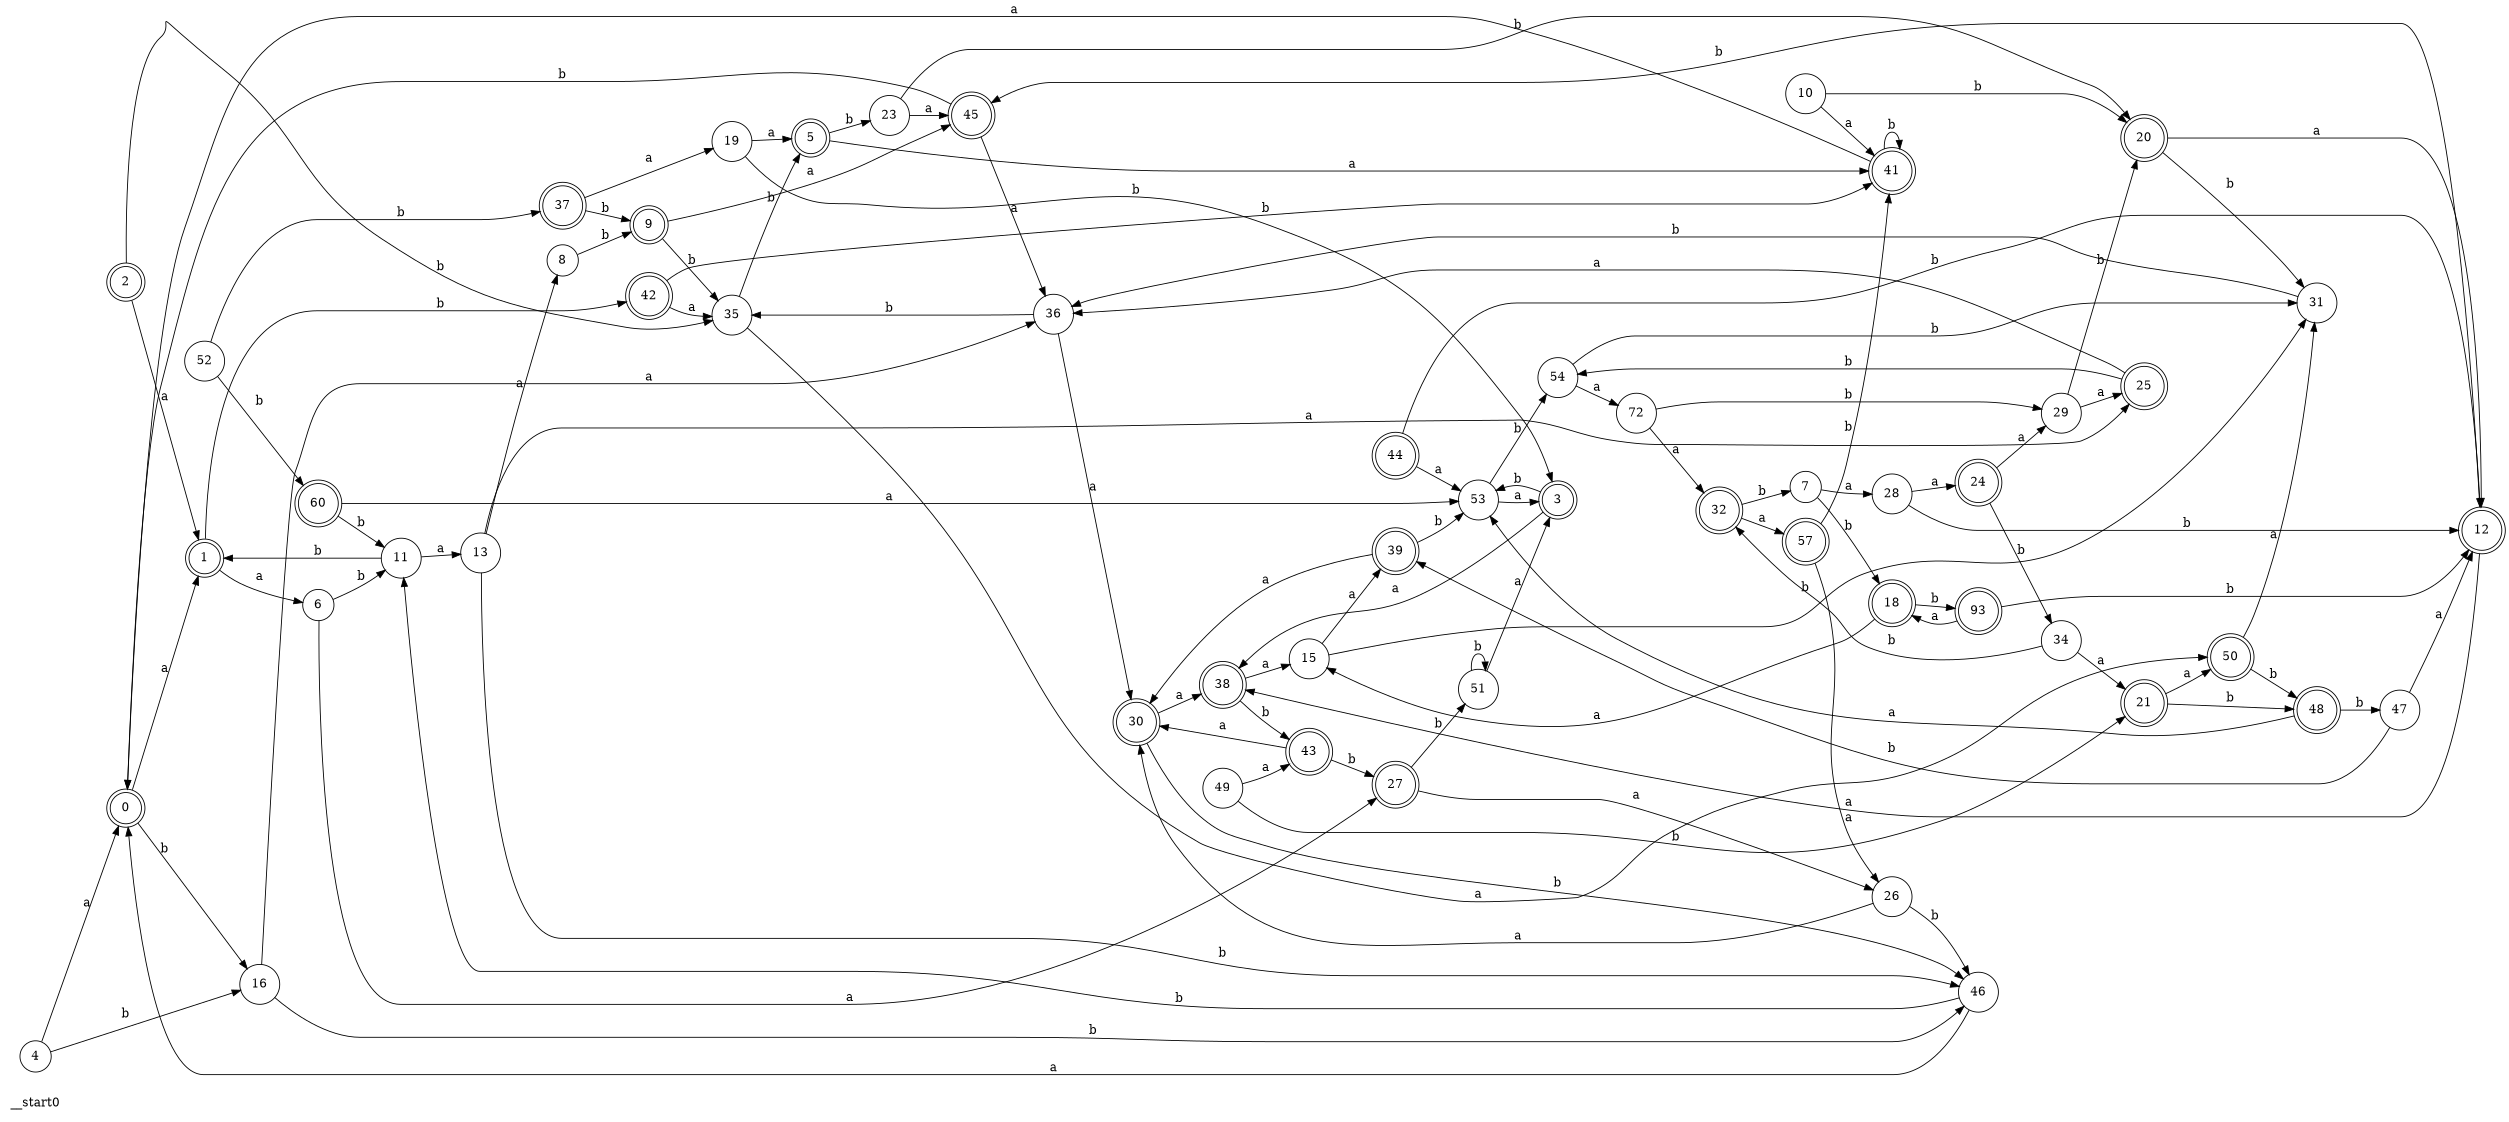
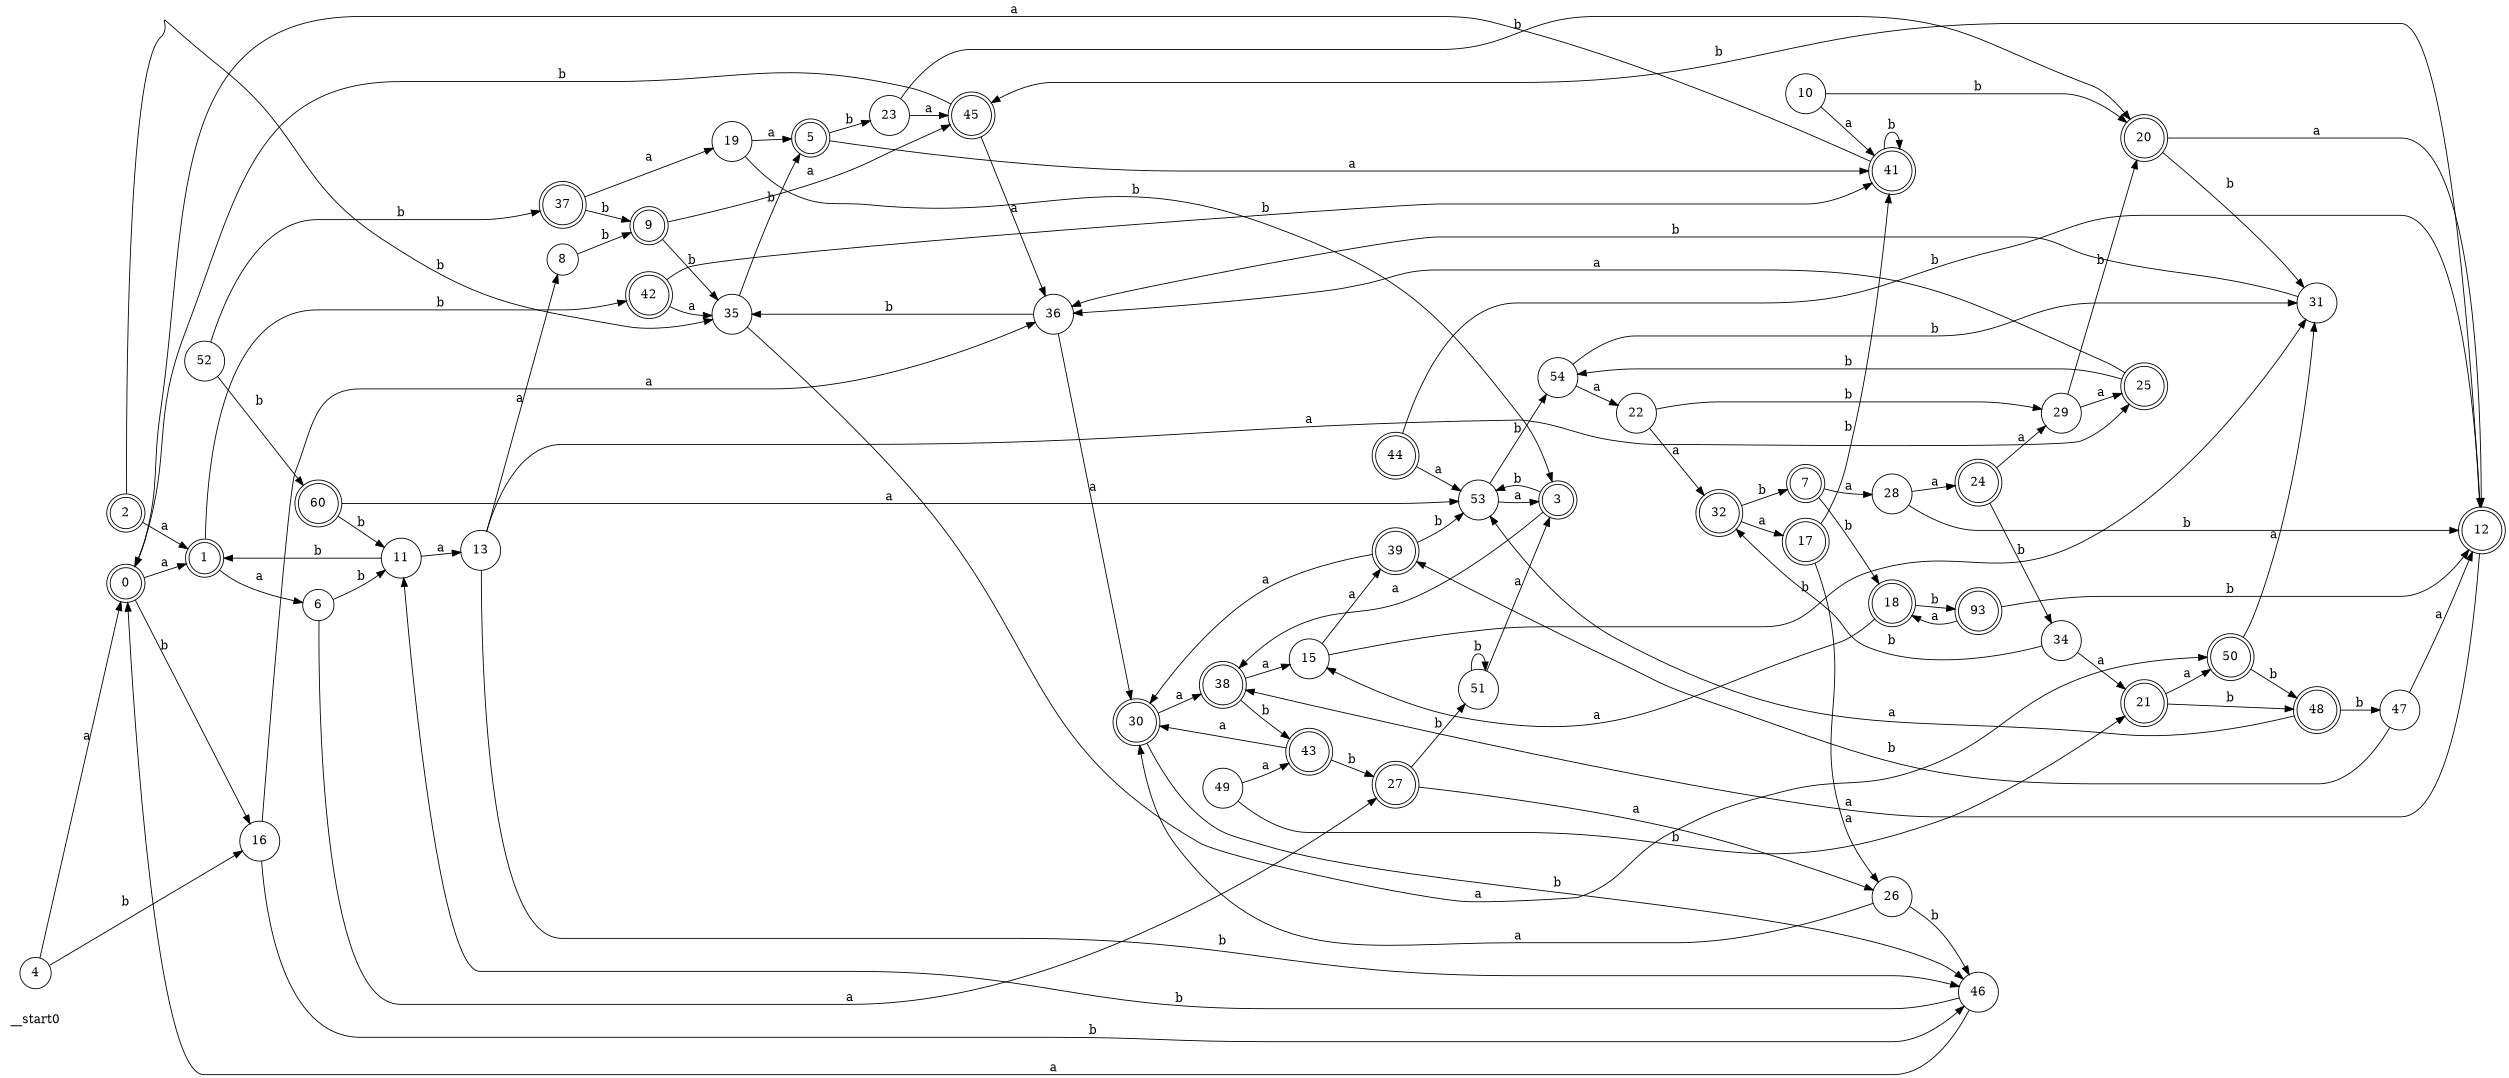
  digraph {
    rankdir=LR
    node [shape=doublecircle color=black fillcolor=white style="rounded,filled"]
    __start0 [shape=none color="" fillcolor="" style=""]
    n2 [label=0]
    n3 [label=1]
    n4 [label=16 shape=circle style=filled]
    n5 [label=6 shape=circle style=filled]
    n6 [label=42]
    n7 [label=46 shape=circle style=filled]
    n8 [label=36 shape=circle style=filled]
    n9 [label=11 shape=circle style=filled]
    n10 [label=27]
    n11 [label=35 shape=circle style=filled]
    n12 [label=41]
    n13 [label=2]
    n14 [label=5]
    n15 [label=50]
    n16 [label=3]
    n17 [label=38]
    n18 [label=53 shape=circle style=filled]
    n19 [label=15 shape=circle style=filled]
    n20 [label=43]
    n21 [label=54 shape=circle style=filled]
    n22 [label=4 shape=circle style=filled]
    n23 [label=23 shape=circle style=filled]
    n24 [label=45]
    n25 [label=20]
    n26 [label=13 shape=circle style=filled]
    n27 [label=26 shape=circle style=filled]
    n28 [label=51 shape=circle style=filled]
-   n29 [label=7 shape=circle style=filled]
+   n29 [label=7 style=filled]
    n30 [label=18]
    n31 [label=28 shape=circle style=filled]
    n32 [label=93]
    n33 [label=12]
    n34 [label=24]
    n35 [label=8 shape=circle style=filled]
    n36 [label=9]
    n37 [label=25]
    n38 [label=10 shape=circle style=filled]
    n39 [label=31 shape=circle style=filled]
    n40 [label=39]
    n41 [label=30]
-   n42 [label=57]
+   n42 [label=17]
    n43 [label=19 shape=circle style=filled]
    n44 [label=21]
    n45 [label=48]
    n46 [label=47 shape=circle style=filled]
-   n47 [label=72 shape=circle style=filled]
+   n47 [label=22 shape=circle style=filled]
    n48 [label=29 shape=circle style=filled]
    n49 [label=32]
    n50 [label=34 shape=circle style=filled]
    n51 [label=37]
    n52 [label=60]
    n53 [label=44]
    n54 [label=49 shape=circle style=filled]
    n55 [label=52 shape=circle style=filled]
    n2 -> n3 [label=a]
    n2 -> n4 [label=b]
    n3 -> n5 [label=a]
    n3 -> n6 [label=b]
    n4 -> n7 [label=b]
    n4 -> n8 [label=a]
    n5 -> n9 [label=b]
    n5 -> n10 [label=a]
    n6 -> n11 [label=a]
    n6 -> n12 [label=b]
    n7 -> n2 [label=a]
    n7 -> n9 [label=b]
    n8 -> n11 [label=b]
    n8 -> n41 [label=a]
    n9 -> n3 [label=b]
    n9 -> n26 [label=a]
    n10 -> n27 [label=a]
    n10 -> n28 [label=b]
    n11 -> n14 [label=b]
    n11 -> n15 [label=a]
    n12 -> n2 [label=a]
    n12 -> n12 [label=b]
    n13 -> n3 [label=a]
    n13 -> n11 [label=b]
    n14 -> n12 [label=a]
    n14 -> n23 [label=b]
    n15 -> n39 [label=a]
    n15 -> n45 [label=b]
    n16 -> n17 [label=a]
    n16 -> n18 [label=b]
    n17 -> n19 [label=a]
    n17 -> n20 [label=b]
    n18 -> n16 [label=a]
    n18 -> n21 [label=b]
    n19 -> n39 [label=b]
    n19 -> n40 [label=a]
    n20 -> n10 [label=b]
    n20 -> n41 [label=a]
    n21 -> n39 [label=b]
    n21 -> n47 [label=a]
    n22 -> n2 [label=a]
    n22 -> n4 [label=b]
    n23 -> n24 [label=a]
    n23 -> n25 [label=b]
    n24 -> n2 [label=b]
    n24 -> n8 [label=a]
    n25 -> n33 [label=a]
    n25 -> n39 [label=b]
    n26 -> n7 [label=b]
    n26 -> n35 [label=a]
    n26 -> n37 [label=a]
    n27 -> n7 [label=b]
    n27 -> n41 [label=a]
    n28 -> n16 [label=a]
    n28 -> n28 [label=b]
    n29 -> n30 [label=b]
    n29 -> n31 [label=a]
    n30 -> n19 [label=a]
    n30 -> n32 [label=b]
    n31 -> n33 [label=b]
    n31 -> n34 [label=a]
    n32 -> n30 [label=a]
    n32 -> n33 [label=b]
    n33 -> n17 [label=a]
    n33 -> n24 [label=b]
    n34 -> n48 [label=a]
    n34 -> n50 [label=b]
    n35 -> n36 [label=b]
    n36 -> n11 [label=b]
    n36 -> n24 [label=a]
    n37 -> n8 [label=a]
    n37 -> n21 [label=b]
    n38 -> n12 [label=a]
    n38 -> n25 [label=b]
    n39 -> n8 [label=b]
    n40 -> n18 [label=b]
    n40 -> n41 [label=a]
    n41 -> n7 [label=b]
    n41 -> n17 [label=a]
    n42 -> n12 [label=b]
    n42 -> n27 [label=a]
    n43 -> n14 [label=a]
    n43 -> n16 [label=b]
    n44 -> n15 [label=a]
    n44 -> n45 [label=b]
    n45 -> n18 [label=a]
    n45 -> n46 [label=b]
    n46 -> n33 [label=a]
    n46 -> n40 [label=b]
    n47 -> n48 [label=b]
    n47 -> n49 [label=a]
    n48 -> n25 [label=b]
    n48 -> n37 [label=a]
    n49 -> n29 [label=b]
    n49 -> n42 [label=a]
    n50 -> n44 [label=a]
    n50 -> n49 [label=b]
    n51 -> n36 [label=b]
    n51 -> n43 [label=a]
    n52 -> n9 [label=b]
    n52 -> n18 [label=a]
    n53 -> n18 [label=a]
    n53 -> n33 [label=b]
    n54 -> n20 [label=a]
    n54 -> n44 [label=b]
    n55 -> n51 [label=b]
    n55 -> n52 [label=b]
  }
